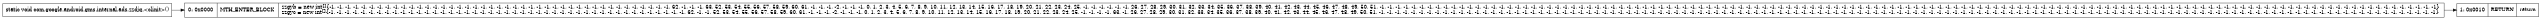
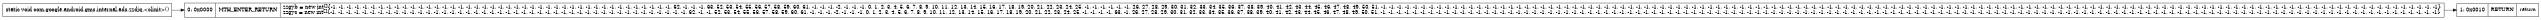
  digraph {
    rankdir=LR
    node [shape=record]
-   n1 [label="{0\:\ 0x0000|MTH_ENTER_BLOCK\l|zzgyb = new int[]\{\-1, \-1, \-1, \-1, \-1, \-1, \-1, \-1, \-1, \-1, \-1, \-1, \-1, \-1, \-1, \-1, \-1, \-1, \-1, \-1, \-1, \-1, \-1, \-1, \-1, \-1, \-1, \-1, \-1, \-1, \-1, \-1, \-1, \-1, \-1, \-1, \-1, \-1, \-1, \-1, \-1, \-1, \-1, 62, \-1, \-1, \-1, 63, 52, 53, 54, 55, 56, 57, 58, 59, 60, 61, \-1, \-1, \-1, \-2, \-1, \-1, \-1, 0, 1, 2, 3, 4, 5, 6, 7, 8, 9, 10, 11, 12, 13, 14, 15, 16, 17, 18, 19, 20, 21, 22, 23, 24, 25, \-1, \-1, \-1, \-1, \-1, \-1, 26, 27, 28, 29, 30, 31, 32, 33, 34, 35, 36, 37, 38, 39, 40, 41, 42, 43, 44, 45, 46, 47, 48, 49, 50, 51, \-1, \-1, \-1, \-1, \-1, \-1, \-1, \-1, \-1, \-1, \-1, \-1, \-1, \-1, \-1, \-1, \-1, \-1, \-1, \-1, \-1, \-1, \-1, \-1, \-1, \-1, \-1, \-1, \-1, \-1, \-1, \-1, \-1, \-1, \-1, \-1, \-1, \-1, \-1, \-1, \-1, \-1, \-1, \-1, \-1, \-1, \-1, \-1, \-1, \-1, \-1, \-1, \-1, \-1, \-1, \-1, \-1, \-1, \-1, \-1, \-1, \-1, \-1, \-1, \-1, \-1, \-1, \-1, \-1, \-1, \-1, \-1, \-1, \-1, \-1, \-1, \-1, \-1, \-1, \-1, \-1, \-1, \-1, \-1, \-1, \-1, \-1, \-1, \-1, \-1, \-1, \-1, \-1, \-1, \-1, \-1, \-1, \-1, \-1, \-1, \-1, \-1, \-1, \-1, \-1, \-1, \-1, \-1, \-1, \-1, \-1, \-1, \-1, \-1, \-1, \-1, \-1, \-1, \-1, \-1, \-1, \-1, \-1, \-1, \-1, \-1, \-1, \-1, \-1, \-1, \-1, \-1, \-1\}\lzzgyc = new int[]\{\-1, \-1, \-1, \-1, \-1, \-1, \-1, \-1, \-1, \-1, \-1, \-1, \-1, \-1, \-1, \-1, \-1, \-1, \-1, \-1, \-1, \-1, \-1, \-1, \-1, \-1, \-1, \-1, \-1, \-1, \-1, \-1, \-1, \-1, \-1, \-1, \-1, \-1, \-1, \-1, \-1, \-1, \-1, \-1, \-1, 62, \-1, \-1, 52, 53, 54, 55, 56, 57, 58, 59, 60, 61, \-1, \-1, \-1, \-2, \-1, \-1, \-1, 0, 1, 2, 3, 4, 5, 6, 7, 8, 9, 10, 11, 12, 13, 14, 15, 16, 17, 18, 19, 20, 21, 22, 23, 24, 25, \-1, \-1, \-1, \-1, 63, \-1, 26, 27, 28, 29, 30, 31, 32, 33, 34, 35, 36, 37, 38, 39, 40, 41, 42, 43, 44, 45, 46, 47, 48, 49, 50, 51, \-1, \-1, \-1, \-1, \-1, \-1, \-1, \-1, \-1, \-1, \-1, \-1, \-1, \-1, \-1, \-1, \-1, \-1, \-1, \-1, \-1, \-1, \-1, \-1, \-1, \-1, \-1, \-1, \-1, \-1, \-1, \-1, \-1, \-1, \-1, \-1, \-1, \-1, \-1, \-1, \-1, \-1, \-1, \-1, \-1, \-1, \-1, \-1, \-1, \-1, \-1, \-1, \-1, \-1, \-1, \-1, \-1, \-1, \-1, \-1, \-1, \-1, \-1, \-1, \-1, \-1, \-1, \-1, \-1, \-1, \-1, \-1, \-1, \-1, \-1, \-1, \-1, \-1, \-1, \-1, \-1, \-1, \-1, \-1, \-1, \-1, \-1, \-1, \-1, \-1, \-1, \-1, \-1, \-1, \-1, \-1, \-1, \-1, \-1, \-1, \-1, \-1, \-1, \-1, \-1, \-1, \-1, \-1, \-1, \-1, \-1, \-1, \-1, \-1, \-1, \-1, \-1, \-1, \-1, \-1, \-1, \-1, \-1, \-1, \-1, \-1, \-1, \-1, \-1, \-1, \-1, \-1, \-1\}\l}"]
+   n1 [label="{0\:\ 0x0000|MTH_ENTER_RETURN\l|zzgyb = new int[]\{\-1, \-1, \-1, \-1, \-1, \-1, \-1, \-1, \-1, \-1, \-1, \-1, \-1, \-1, \-1, \-1, \-1, \-1, \-1, \-1, \-1, \-1, \-1, \-1, \-1, \-1, \-1, \-1, \-1, \-1, \-1, \-1, \-1, \-1, \-1, \-1, \-1, \-1, \-1, \-1, \-1, \-1, \-1, 62, \-1, \-1, \-1, 63, 52, 53, 54, 55, 56, 57, 58, 59, 60, 61, \-1, \-1, \-1, \-2, \-1, \-1, \-1, 0, 1, 2, 3, 4, 5, 6, 7, 8, 9, 10, 11, 12, 13, 14, 15, 16, 17, 18, 19, 20, 21, 22, 23, 24, 25, \-1, \-1, \-1, \-1, \-1, \-1, 26, 27, 28, 29, 30, 31, 32, 33, 34, 35, 36, 37, 38, 39, 40, 41, 42, 43, 44, 45, 46, 47, 48, 49, 50, 51, \-1, \-1, \-1, \-1, \-1, \-1, \-1, \-1, \-1, \-1, \-1, \-1, \-1, \-1, \-1, \-1, \-1, \-1, \-1, \-1, \-1, \-1, \-1, \-1, \-1, \-1, \-1, \-1, \-1, \-1, \-1, \-1, \-1, \-1, \-1, \-1, \-1, \-1, \-1, \-1, \-1, \-1, \-1, \-1, \-1, \-1, \-1, \-1, \-1, \-1, \-1, \-1, \-1, \-1, \-1, \-1, \-1, \-1, \-1, \-1, \-1, \-1, \-1, \-1, \-1, \-1, \-1, \-1, \-1, \-1, \-1, \-1, \-1, \-1, \-1, \-1, \-1, \-1, \-1, \-1, \-1, \-1, \-1, \-1, \-1, \-1, \-1, \-1, \-1, \-1, \-1, \-1, \-1, \-1, \-1, \-1, \-1, \-1, \-1, \-1, \-1, \-1, \-1, \-1, \-1, \-1, \-1, \-1, \-1, \-1, \-1, \-1, \-1, \-1, \-1, \-1, \-1, \-1, \-1, \-1, \-1, \-1, \-1, \-1, \-1, \-1, \-1, \-1, \-1, \-1, \-1, \-1, \-1\}\lzzgyc = new int[]\{\-1, \-1, \-1, \-1, \-1, \-1, \-1, \-1, \-1, \-1, \-1, \-1, \-1, \-1, \-1, \-1, \-1, \-1, \-1, \-1, \-1, \-1, \-1, \-1, \-1, \-1, \-1, \-1, \-1, \-1, \-1, \-1, \-1, \-1, \-1, \-1, \-1, \-1, \-1, \-1, \-1, \-1, \-1, \-1, \-1, 62, \-1, \-1, 52, 53, 54, 55, 56, 57, 58, 59, 60, 61, \-1, \-1, \-1, \-2, \-1, \-1, \-1, 0, 1, 2, 3, 4, 5, 6, 7, 8, 9, 10, 11, 12, 13, 14, 15, 16, 17, 18, 19, 20, 21, 22, 23, 24, 25, \-1, \-1, \-1, \-1, 63, \-1, 26, 27, 28, 29, 30, 31, 32, 33, 34, 35, 36, 37, 38, 39, 40, 41, 42, 43, 44, 45, 46, 47, 48, 49, 50, 51, \-1, \-1, \-1, \-1, \-1, \-1, \-1, \-1, \-1, \-1, \-1, \-1, \-1, \-1, \-1, \-1, \-1, \-1, \-1, \-1, \-1, \-1, \-1, \-1, \-1, \-1, \-1, \-1, \-1, \-1, \-1, \-1, \-1, \-1, \-1, \-1, \-1, \-1, \-1, \-1, \-1, \-1, \-1, \-1, \-1, \-1, \-1, \-1, \-1, \-1, \-1, \-1, \-1, \-1, \-1, \-1, \-1, \-1, \-1, \-1, \-1, \-1, \-1, \-1, \-1, \-1, \-1, \-1, \-1, \-1, \-1, \-1, \-1, \-1, \-1, \-1, \-1, \-1, \-1, \-1, \-1, \-1, \-1, \-1, \-1, \-1, \-1, \-1, \-1, \-1, \-1, \-1, \-1, \-1, \-1, \-1, \-1, \-1, \-1, \-1, \-1, \-1, \-1, \-1, \-1, \-1, \-1, \-1, \-1, \-1, \-1, \-1, \-1, \-1, \-1, \-1, \-1, \-1, \-1, \-1, \-1, \-1, \-1, \-1, \-1, \-1, \-1, \-1, \-1, \-1, \-1, \-1, \-1\}\l}"]
    n2 [label="{1\:\ 0x0010|RETURN\l|return\l}"]
    n3 [label="{static void com.google.android.gms.internal.ads.zzdjq.\<clinit\>() }"]
    n1 -> n2
    n3 -> n1
  }
